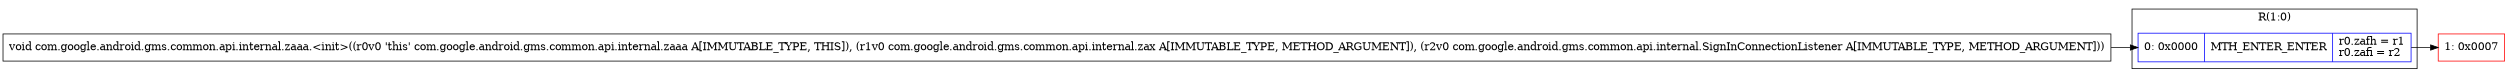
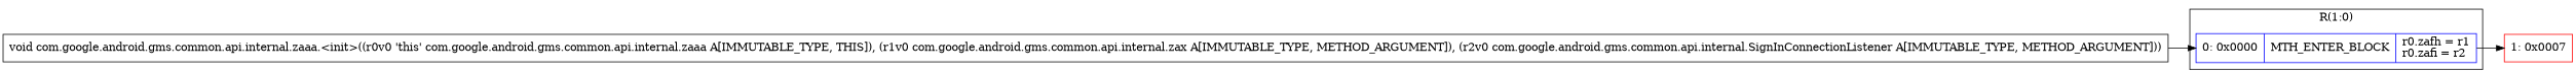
  digraph {
    rankdir=LR
    node [shape=record]
-   n1 [color=blue label="{0\:\ 0x0000|MTH_ENTER_ENTER\l|r0.zafh = r1\lr0.zafi = r2\l}"]
+   n1 [color=blue label="{0\:\ 0x0000|MTH_ENTER_BLOCK\l|r0.zafh = r1\lr0.zafi = r2\l}"]
    n2 [color=red label="{1\:\ 0x0007}"]
    n3 [label="{void com.google.android.gms.common.api.internal.zaaa.\<init\>((r0v0 'this' com.google.android.gms.common.api.internal.zaaa A[IMMUTABLE_TYPE, THIS]), (r1v0 com.google.android.gms.common.api.internal.zax A[IMMUTABLE_TYPE, METHOD_ARGUMENT]), (r2v0 com.google.android.gms.common.api.internal.SignInConnectionListener A[IMMUTABLE_TYPE, METHOD_ARGUMENT])) }"]
    subgraph cluster_1 {
      label="R(1:0)"
      n1
    }
    n1 -> n2
    n3 -> n1
  }
